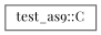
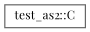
  digraph {
    rankdir=TB
    fontname="Playfair Display"
-   n1 [color=grey40 fillcolor=white fontname="Playfair Display" fontsize=10 height=0.2 label="test_as9::C" shape=box style=filled width=0.4]
+   n1 [color=grey40 fillcolor=white fontname="Playfair Display" fontsize=10 height=0.2 label="test_as2::C" shape=box style=filled width=0.4]
  }
